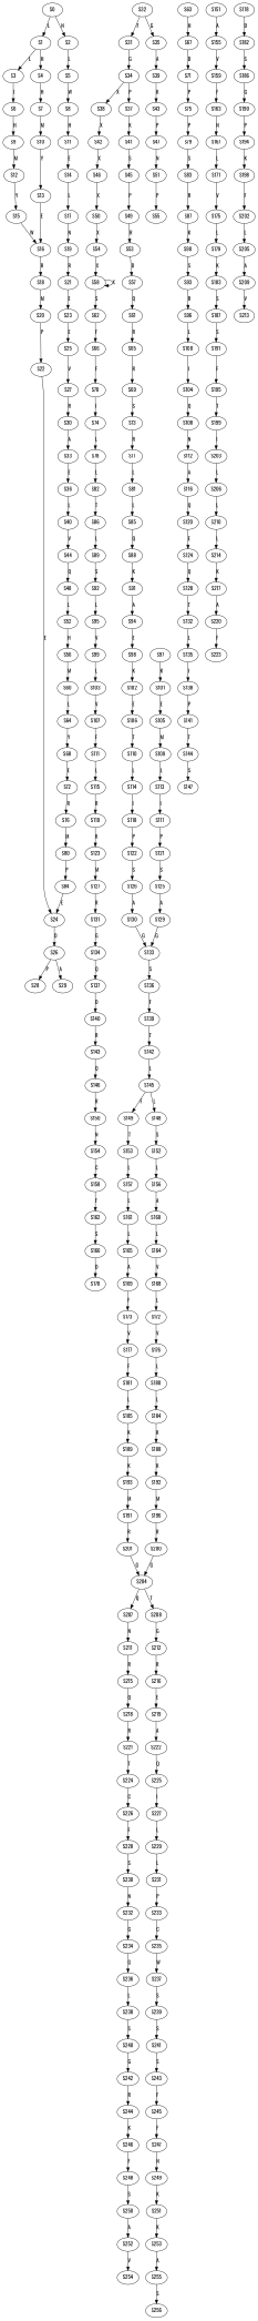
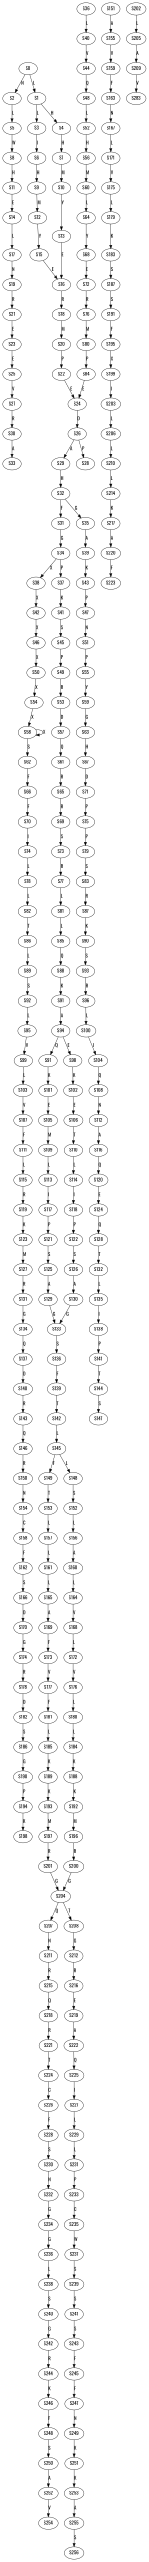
  strict digraph {
    fontname=Oswald
    node [fontname=Oswald]
    edge [fontname=Oswald]
    S0
    S1
    S2
    S3
    S4
    S5
    S6
    S7
    S8
    S9
    S10
    S11
    S12
    S13
    S14
    S15
    S16
    S17
    S18
    S19
    S20
    S21
    S22
    S23
    S24
    S25
    S26
    S27
    S28
    S29
    S30
    S32
    S33
    S31
    S34
    S35
    S36
    S37
    S38
    S39
    S40
    S41
    S42
    S43
    S44
    S45
    S46
    S47
    S48
    S49
    S50
    S51
    S52
    S53
    S54
    S55
    S56
    S57
    S58
+   S59
    S60
    S61
    S62
    S63
    S64
    S65
    S66
    S67
    S68
    S69
    S70
    S71
    S72
    S73
    S74
    S75
    S76
    S77
    S78
    S79
    S80
    S81
    S82
    S83
    S84
    S85
    S86
    S87
    S88
    S89
    S90
    S91
    S92
    S93
    S94
    S95
    S96
    S97
    S98
    S99
    S100
    S101
    S102
    S103
    S104
    S105
    S106
    S107
    S108
    S109
    S110
    S111
    S112
    S113
    S114
    S115
    S116
    S117
    S118
    S119
    S120
    S121
    S122
    S123
    S124
    S125
    S126
    S127
    S128
    S129
    S130
    S131
    S132
    S133
    S134
    S135
    S136
    S137
    S138
    S139
    S140
    S141
    S142
    S143
    S144
    S145
    S146
    S147
    S148
    S149
    S150
    S152
    S153
    S154
    S151
    S155
    S156
    S157
    S158
    S159
    S160
    S161
    S162
    S163
    S164
    S165
    S166
    S167
    S168
    S169
    S170
    S171
    S172
    S173
+   S174
    S175
    S176
    S177
    S178
    S179
    S180
    S181
    S182
    S183
    S184
    S185
    S186
    S187
    S188
    S189
    S190
    S191
    S192
    S193
    S194
    S195
    S196
    S197
    S198
    S199
    S200
    S201
    S202
    S203
    S204
    S205
    S206
    S207
    S208
    S209
    S210
    S211
    S212
-   S213
+   S213 [label=S283]
    S214
    S215
    S216
    S217
    S218
    S219
    S220
    S221
    S222
    S223
    S224
    S225
    S226
    S227
    S228
    S229
    S230
    S231
    S232
    S233
    S234
    S235
    S236
    S237
    S238
    S239
    S240
    S241
    S242
    S243
    S244
    S245
    S246
    S247
    S248
    S249
    S250
    S251
    S252
    S253
    S254
    S255
    S256
    S0 -> S1 [label=L]
    S0 -> S2 [label=N]
    S1 -> S3 [label=L]
    S1 -> S4 [label=H]
    S2 -> S5 [label=L]
    S3 -> S6 [label=I]
    S4 -> S7 [label=H]
    S5 -> S8 [label=W]
    S6 -> S9 [label=H]
    S7 -> S10 [label=M]
    S8 -> S11 [label=H]
    S9 -> S12 [label=M]
    S10 -> S13 [label=Y]
    S11 -> S14 [label=E]
    S12 -> S15 [label=Y]
    S13 -> S16 [label=E]
    S14 -> S17 [label=L]
-   S15 -> S16 [label=W]
+   S15 -> S16 [label=E]
    S16 -> S18 [label=R]
    S17 -> S19 [label=N]
    S18 -> S20 [label=M]
    S19 -> S21 [label=R]
    S20 -> S22 [label=P]
    S21 -> S23 [label=E]
    S22 -> S24 [label=E]
    S23 -> S25 [label=E]
    S24 -> S26 [label=D]
    S25 -> S27 [label=V]
    S26 -> S28 [label=P]
    S26 -> S29 [label=A]
    S27 -> S30 [label=R]
+   S29 -> S32 [label=H]
    S30 -> S33 [label=A]
    S32 -> S31 [label=F]
    S32 -> S35 [label=G]
-   S33 -> S36 [label=E]
    S31 -> S34 [label=G]
    S34 -> S37 [label=P]
    S34 -> S38 [label=X]
    S35 -> S39 [label=A]
    S36 -> S40 [label=L]
    S37 -> S41 [label=K]
    S38 -> S42 [label=X]
    S39 -> S43 [label=K]
    S40 -> S44 [label=V]
    S41 -> S45 [label=S]
    S42 -> S46 [label=X]
    S43 -> S47 [label=P]
    S44 -> S48 [label=Q]
    S45 -> S49 [label=P]
    S46 -> S50 [label=X]
    S47 -> S51 [label=N]
    S48 -> S52 [label=L]
    S49 -> S53 [label=R]
    S50 -> S54 [label=X]
    S51 -> S55 [label=P]
    S52 -> S56 [label=H]
    S53 -> S57 [label=D]
    S54 -> S58 [label=X]
+   S55 -> S59 [label=Y]
    S56 -> S60 [label=M]
    S57 -> S61 [label=Q]
    S58 -> S58 [label=X]
    S58 -> S62 [label=S]
+   S59 -> S63 [label=G]
    S60 -> S64 [label=L]
    S61 -> S65 [label=R]
    S62 -> S66 [label=F]
    S63 -> S67 [label=H]
    S64 -> S68 [label=Y]
    S65 -> S69 [label=R]
    S66 -> S70 [label=F]
    S67 -> S71 [label=D]
    S68 -> S72 [label=E]
    S69 -> S73 [label=S]
    S70 -> S74 [label=I]
    S71 -> S75 [label=P]
    S72 -> S76 [label=R]
    S73 -> S77 [label=R]
    S74 -> S78 [label=L]
    S75 -> S79 [label=P]
    S76 -> S80 [label=M]
    S77 -> S81 [label=L]
    S78 -> S82 [label=L]
    S79 -> S83 [label=S]
    S80 -> S84 [label=P]
    S81 -> S85 [label=L]
    S82 -> S86 [label=T]
    S83 -> S87 [label=R]
    S84 -> S24 [label=E]
    S85 -> S88 [label=Q]
    S86 -> S89 [label=L]
    S87 -> S90 [label=K]
    S88 -> S91 [label=K]
    S89 -> S92 [label=S]
    S90 -> S93 [label=S]
    S91 -> S94 [label=A]
    S92 -> S95 [label=L]
    S93 -> S96 [label=R]
+   S94 -> S97 [label=Q]
    S94 -> S98 [label=E]
    S95 -> S99 [label=V]
    S96 -> S100 [label=L]
    S97 -> S101 [label=K]
    S98 -> S102 [label=K]
    S99 -> S103 [label=L]
    S100 -> S104 [label=I]
    S101 -> S105 [label=E]
    S102 -> S106 [label=E]
    S103 -> S107 [label=V]
    S104 -> S108 [label=Q]
    S105 -> S109 [label=M]
    S106 -> S110 [label=T]
    S107 -> S111 [label=F]
    S108 -> S112 [label=N]
    S109 -> S113 [label=L]
    S110 -> S114 [label=L]
    S111 -> S115 [label=L]
    S112 -> S116 [label=A]
    S113 -> S117 [label=I]
    S114 -> S118 [label=I]
    S115 -> S119 [label=R]
    S116 -> S120 [label=Q]
    S117 -> S121 [label=P]
    S118 -> S122 [label=P]
    S119 -> S123 [label=K]
    S120 -> S124 [label=E]
    S121 -> S125 [label=S]
    S122 -> S126 [label=S]
    S123 -> S127 [label=M]
    S124 -> S128 [label=Q]
    S125 -> S129 [label=A]
    S126 -> S130 [label=A]
    S127 -> S131 [label=R]
    S128 -> S132 [label=T]
    S129 -> S133 [label=G]
    S130 -> S133 [label=G]
    S131 -> S134 [label=G]
    S132 -> S135 [label=L]
    S133 -> S136 [label=S]
    S134 -> S137 [label=Q]
    S135 -> S138 [label=I]
    S136 -> S139 [label=F]
    S137 -> S140 [label=D]
    S138 -> S141 [label=P]
    S139 -> S142 [label=T]
    S140 -> S143 [label=R]
    S141 -> S144 [label=T]
    S142 -> S145 [label=L]
    S143 -> S146 [label=Q]
    S144 -> S147 [label=S]
    S145 -> S148 [label=L]
    S145 -> S149 [label=F]
    S146 -> S150 [label=R]
    S148 -> S152 [label=S]
    S149 -> S153 [label=T]
    S150 -> S154 [label=N]
    S152 -> S156 [label=L]
    S153 -> S157 [label=L]
    S154 -> S158 [label=C]
    S151 -> S155 [label=A]
    S155 -> S159 [label=V]
    S156 -> S160 [label=A]
    S157 -> S161 [label=L]
    S158 -> S162 [label=F]
    S159 -> S163 [label=F]
    S160 -> S164 [label=L]
    S161 -> S165 [label=L]
    S162 -> S166 [label=S]
    S163 -> S167 [label=N]
    S164 -> S168 [label=V]
    S165 -> S169 [label=A]
    S166 -> S170 [label=D]
    S167 -> S171 [label=L]
    S168 -> S172 [label=L]
    S169 -> S173 [label=F]
+   S170 -> S174 [label=G]
    S171 -> S175 [label=V]
    S172 -> S176 [label=V]
    S173 -> S177 [label=V]
+   S174 -> S178 [label=R]
    S175 -> S179 [label=L]
    S176 -> S180 [label=L]
    S177 -> S181 [label=F]
    S178 -> S182 [label=D]
    S179 -> S183 [label=K]
    S180 -> S184 [label=L]
    S181 -> S185 [label=L]
    S182 -> S186 [label=S]
    S183 -> S187 [label=S]
    S184 -> S188 [label=K]
    S185 -> S189 [label=K]
    S186 -> S190 [label=G]
    S187 -> S191 [label=S]
    S188 -> S192 [label=K]
    S189 -> S193 [label=K]
    S190 -> S194 [label=P]
    S191 -> S195 [label=F]
    S192 -> S196 [label=M]
    S193 -> S197 [label=M]
    S194 -> S198 [label=K]
-   S195 -> S199 [label=T]
+   S195 -> S199 [label=X]
    S196 -> S200 [label=R]
    S197 -> S201 [label=R]
-   S198 -> S202 [label=F]
    S199 -> S203 [label=I]
    S200 -> S204 [label=G]
    S201 -> S204 [label=G]
    S202 -> S205 [label=L]
    S203 -> S206 [label=L]
    S204 -> S207 [label=Q]
    S204 -> S208 [label=T]
    S205 -> S209 [label=A]
    S206 -> S210 [label=L]
    S207 -> S211 [label=N]
    S208 -> S212 [label=G]
    S209 -> S213 [label=V]
    S210 -> S214 [label=L]
    S211 -> S215 [label=R]
    S212 -> S216 [label=R]
    S214 -> S217 [label=K]
    S215 -> S218 [label=Q]
    S216 -> S219 [label=E]
    S217 -> S220 [label=A]
    S218 -> S221 [label=R]
    S219 -> S222 [label=A]
    S220 -> S223 [label=F]
    S221 -> S224 [label=T]
    S222 -> S225 [label=Q]
    S224 -> S226 [label=C]
    S225 -> S227 [label=I]
    S226 -> S228 [label=F]
    S227 -> S229 [label=L]
    S228 -> S230 [label=S]
    S229 -> S231 [label=L]
    S230 -> S232 [label=N]
    S231 -> S233 [label=P]
    S232 -> S234 [label=G]
    S233 -> S235 [label=C]
    S234 -> S236 [label=G]
    S235 -> S237 [label=W]
    S236 -> S238 [label=L]
    S237 -> S239 [label=S]
    S238 -> S240 [label=S]
    S239 -> S241 [label=S]
    S240 -> S242 [label=G]
    S241 -> S243 [label=S]
    S242 -> S244 [label=R]
    S243 -> S245 [label=F]
    S244 -> S246 [label=K]
    S245 -> S247 [label=F]
    S246 -> S248 [label=F]
    S247 -> S249 [label=N]
    S248 -> S250 [label=S]
    S249 -> S251 [label=K]
    S250 -> S252 [label=A]
    S251 -> S253 [label=K]
    S252 -> S254 [label=V]
    S253 -> S255 [label=A]
    S255 -> S256 [label=S]
  }
